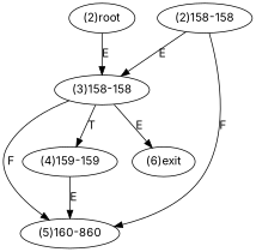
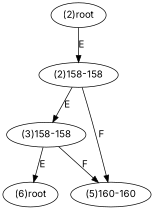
  digraph {
    fontname=Inter
    node [fontname=Inter]
    edge [fontname=Inter]
    n1 [label="(2)root"]
    n2 [label="(2)158-158"]
    n3 [label="(3)158-158"]
-   n4 [label="(5)160-860"]
-   n5 [label="(4)159-159"]
-   n6 [label="(6)exit"]
-   n1 -> n3 [label=E]
+   n4 [label="(5)160-160"]
+   n6 [label="(6)root"]
+   n1 -> n2 [label=E]
    n2 -> n3 [label=E]
    n2 -> n4 [label=F]
    n3 -> n4 [label=F]
-   n3 -> n5 [label=T]
    n3 -> n6 [label=E]
-   n5 -> n4 [label=E]
  }
